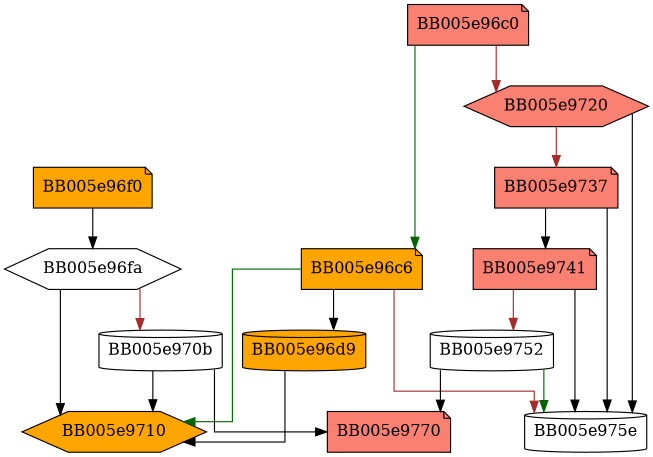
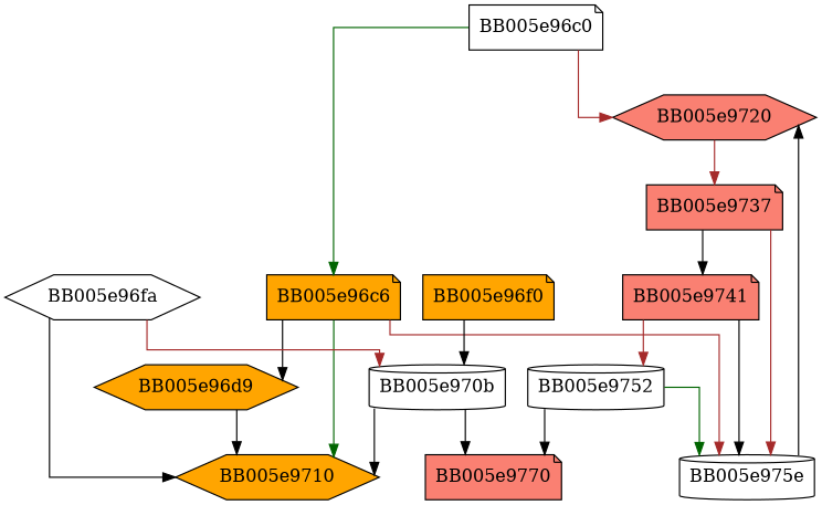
  digraph {
    splines=ortho
    node [fillcolor=salmon shape=note style=filled]
    edge [color=black]
    BB005e9720 [shape=hexagon]
-   BB005e96c0
+   BB005e96c0 [fillcolor=white]
    BB005e96c6 [fillcolor=orange]
    BB005e975e [fillcolor=white shape=cylinder]
    BB005e9737
-   BB005e96d9 [fillcolor=orange shape=cylinder]
+   BB005e96d9 [fillcolor=orange shape=hexagon]
    BB005e9710 [fillcolor=orange shape=hexagon]
    BB005e9741
    BB005e96f0 [fillcolor=orange]
    BB005e96fa [fillcolor=white shape=hexagon]
    BB005e970b [fillcolor=white shape=cylinder]
    BB005e9770
    BB005e9752 [fillcolor=white shape=cylinder]
-   BB005e9720 -> BB005e975e
+   BB005e975e -> BB005e9720
    BB005e9720 -> BB005e9737 [color=brown]
    BB005e96c0 -> BB005e9720 [color=brown]
    BB005e96c0 -> BB005e96c6 [color=darkgreen]
    BB005e96c6 -> BB005e975e [color=brown]
    BB005e96c6 -> BB005e96d9
    BB005e96c6 -> BB005e9710 [color=darkgreen]
-   BB005e9737 -> BB005e975e
+   BB005e9737 -> BB005e975e [color=brown]
    BB005e9737 -> BB005e9741
    BB005e96d9 -> BB005e9710
    BB005e9741 -> BB005e975e
    BB005e9741 -> BB005e9752 [color=brown]
-   BB005e96f0 -> BB005e96fa
+   BB005e96f0 -> BB005e970b
    BB005e96fa -> BB005e9710
    BB005e96fa -> BB005e970b [color=brown]
    BB005e970b -> BB005e9710
    BB005e970b -> BB005e9770
    BB005e9752 -> BB005e975e [color=darkgreen]
    BB005e9752 -> BB005e9770
  }
